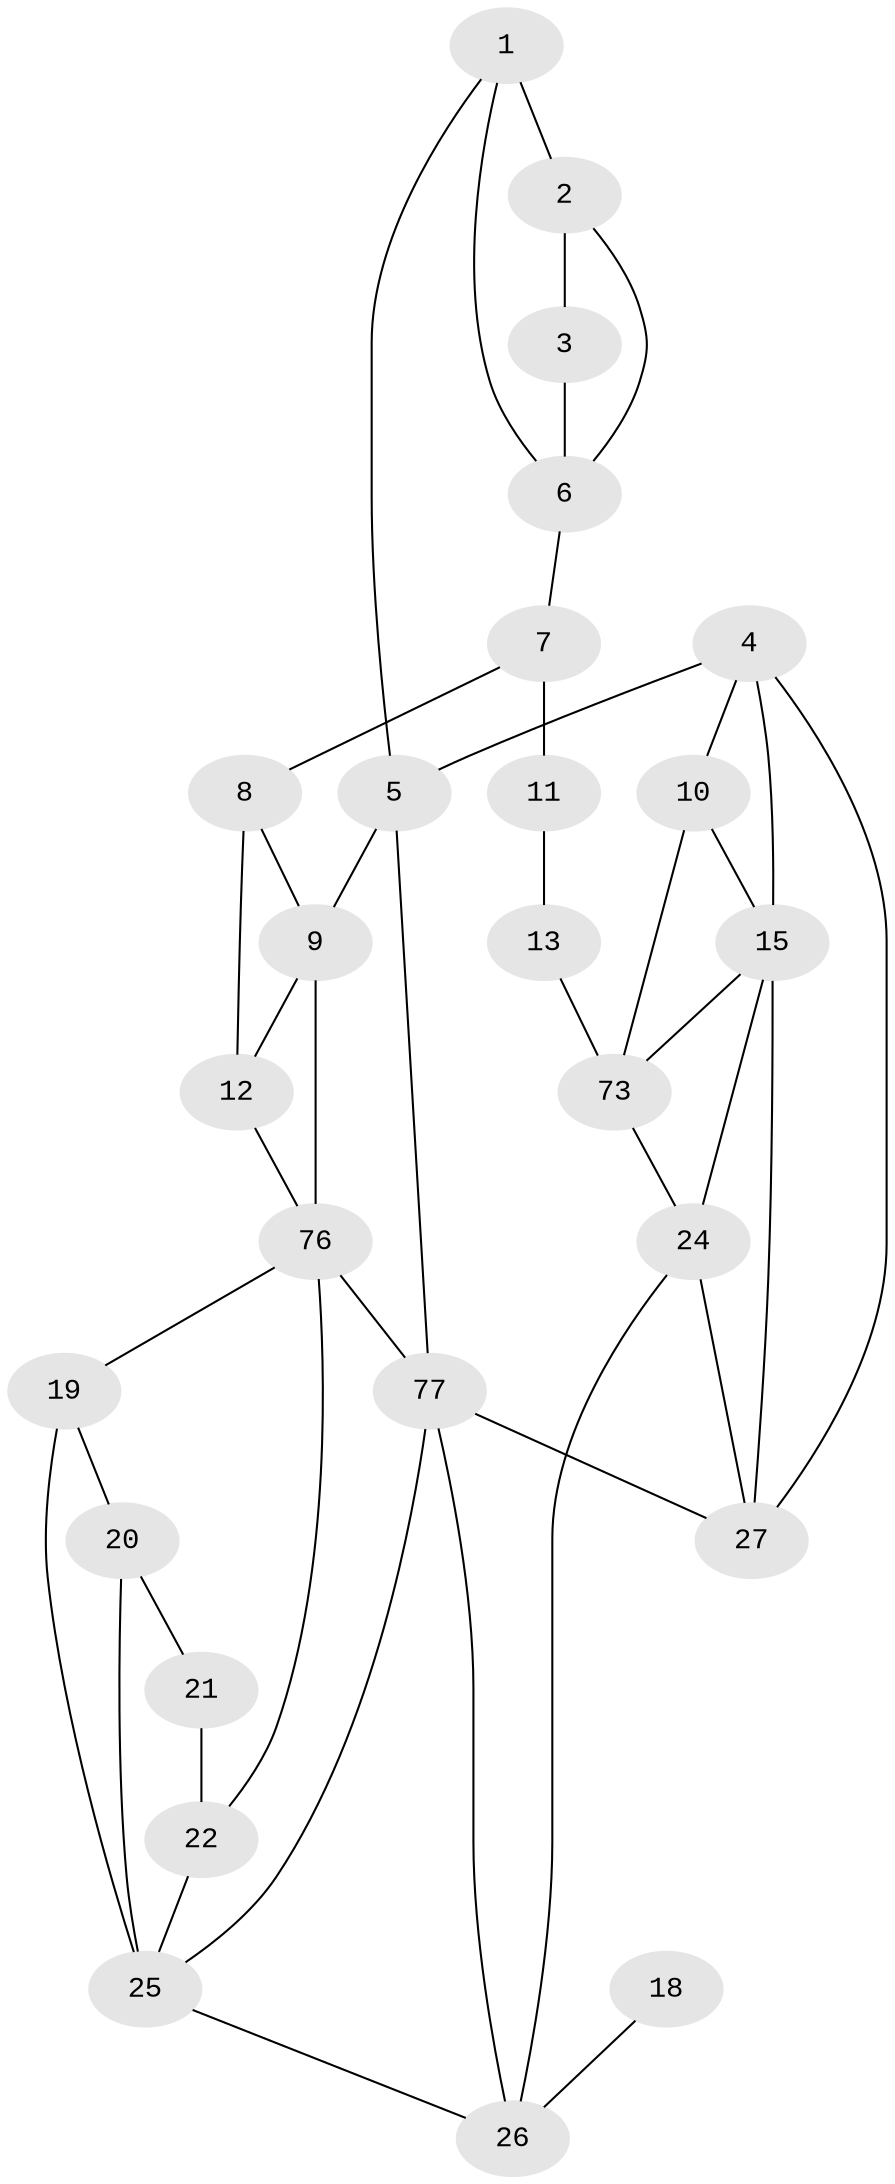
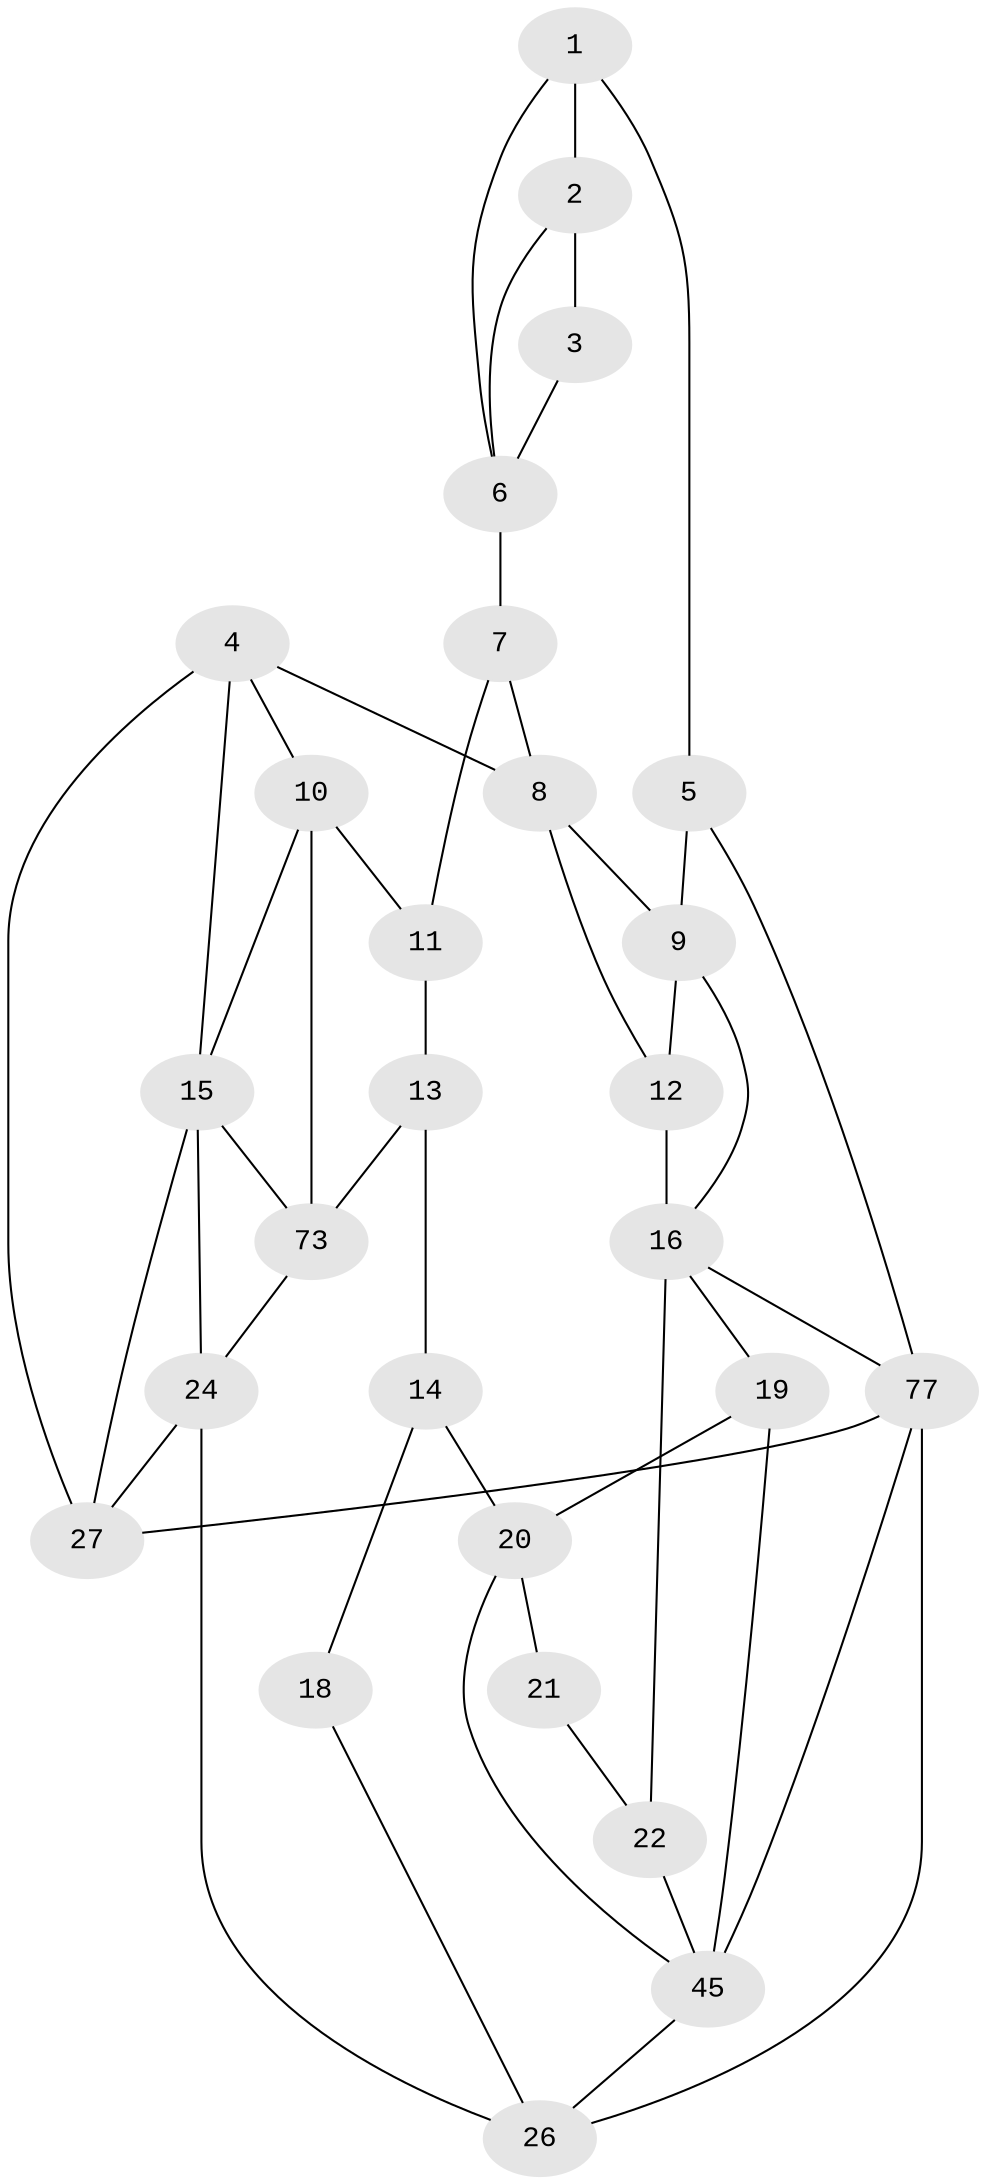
  graph {
    fontname="Liberation Mono"
    node [color=gray90 fontname="Liberation Mono" style=filled]
    edge [fontname="Liberation Mono" weight=1.0]
    1
    2
    5
    6
    3
    9
    n7 [label=77]
    7
    8
    11
    4
    10
    15
    27
    n15 [label=73]
    24
    12
-   16 [label=76]
-   25
+   16
+   25 [label=45]
    26
    13
    22
    19
+   14
    18
    20
    21
    1 -- 2 [weight=2.0]
    1 -- 5
    1 -- 6
    2 -- 6
    2 -- 3 [weight=2.0]
    5 -- 9 [weight=2.0]
    5 -- n7
    6 -- 7
    3 -- 6 [weight=2.0]
    9 -- 12 [weight=2.0]
    9 -- 16
    n7 -- 27
    n7 -- 25
    n7 -- 26
    7 -- 8 [weight=2.0]
    7 -- 11 [weight=2.0]
    8 -- 9
    8 -- 12
    11 -- 13 [weight=2.0]
-   4 -- 5
+   4 -- 8
    4 -- 10
    4 -- 15
    4 -- 27
+   10 -- 11 [weight=2.0]
    10 -- 15
    10 -- n15
    15 -- 27
    15 -- n15
    15 -- 24 [weight=2.0]
    n15 -- 24
    24 -- 27
    24 -- 26
    12 -- 16 [weight=2.0]
    16 -- n7
    16 -- 22 [weight=2.0]
    16 -- 19
    25 -- 26
    13 -- n15
+   13 -- 14
    22 -- 25
    19 -- 25 [weight=2.0]
    19 -- 20
+   14 -- 18
+   14 -- 20
    18 -- 26
    20 -- 25
    20 -- 21
    21 -- 22 [weight=2.0]
  }
